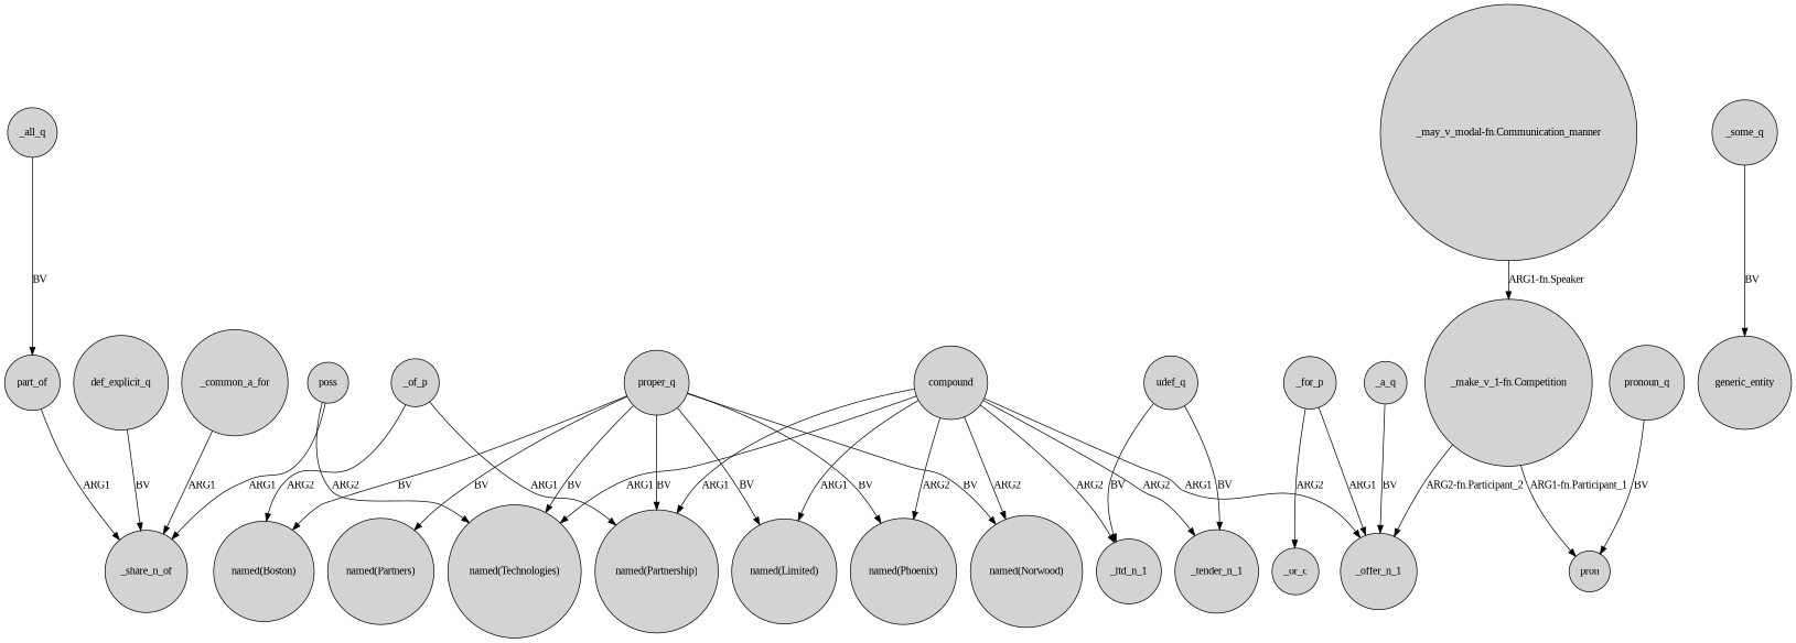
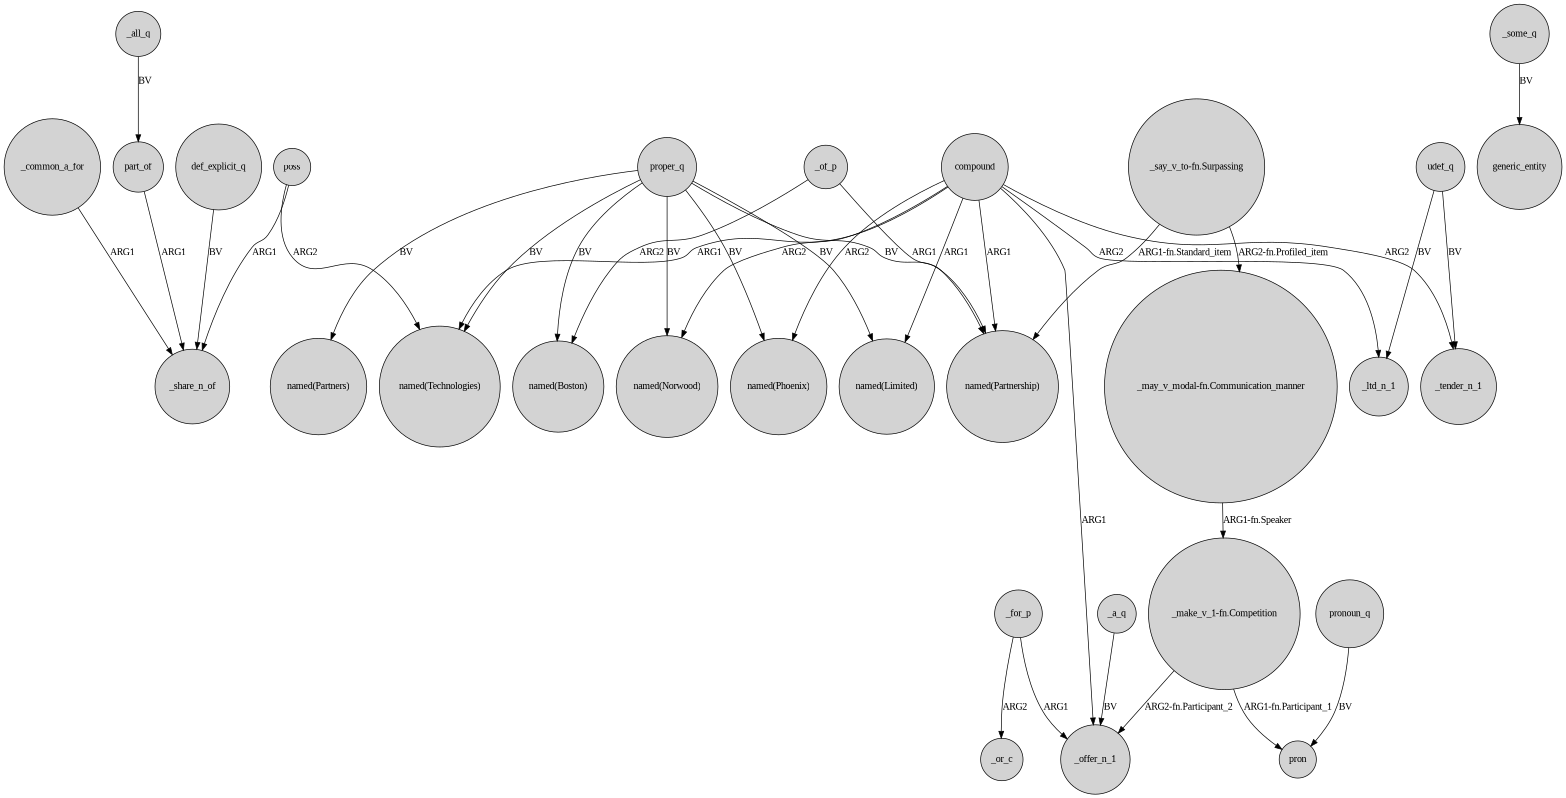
  digraph {
    fontname="Liberation Serif"
    node [fontname="Liberation Serif" shape=circle style=filled]
    edge [fontname="Liberation Serif"]
    proper_q
    "named(Technologies)"
    "named(Partnership)"
    "named(Phoenix)"
    "named(Boston)"
    "named(Norwood)"
    "named(Partners)"
    "named(Limited)"
    _for_p
    _offer_n_1
    _or_c
    _of_p
    def_explicit_q
    _share_n_of
    _common_a_for
    poss
    "_may_v_modal-fn.Communication_manner"
    "_make_v_1-fn.Competition"
    pron
    compound
    _tender_n_1
    _ltd_n_1
    _all_q
    part_of
    _some_q
    generic_entity
+   "_say_v_to-fn.Surpassing"
    udef_q
    pronoun_q
    _a_q
    proper_q -> "named(Technologies)" [label=BV]
    proper_q -> "named(Partnership)" [label=BV]
    proper_q -> "named(Phoenix)" [label=BV]
    proper_q -> "named(Boston)" [label=BV]
    proper_q -> "named(Norwood)" [label=BV]
    proper_q -> "named(Partners)" [label=BV]
    proper_q -> "named(Limited)" [label=BV]
    _for_p -> _offer_n_1 [label=ARG1]
    _for_p -> _or_c [label=ARG2]
    _of_p -> "named(Partnership)" [label=ARG1]
    _of_p -> "named(Boston)" [label=ARG2]
    def_explicit_q -> _share_n_of [label=BV]
    _common_a_for -> _share_n_of [label=ARG1]
    poss -> "named(Technologies)" [label=ARG2]
    poss -> _share_n_of [label=ARG1]
    "_may_v_modal-fn.Communication_manner" -> "_make_v_1-fn.Competition" [label="ARG1-fn.Speaker"]
    "_make_v_1-fn.Competition" -> _offer_n_1 [label="ARG2-fn.Participant_2"]
    "_make_v_1-fn.Competition" -> pron [label="ARG1-fn.Participant_1"]
    compound -> "named(Technologies)" [label=ARG1]
    compound -> "named(Partnership)" [label=ARG1]
    compound -> "named(Phoenix)" [label=ARG2]
    compound -> "named(Norwood)" [label=ARG2]
    compound -> "named(Limited)" [label=ARG1]
    compound -> _offer_n_1 [label=ARG1]
    compound -> _tender_n_1 [label=ARG2]
    compound -> _ltd_n_1 [label=ARG2]
    _all_q -> part_of [label=BV]
    part_of -> _share_n_of [label=ARG1]
    _some_q -> generic_entity [label=BV]
+   "_say_v_to-fn.Surpassing" -> "named(Partnership)" [label="ARG1-fn.Standard_item"]
+   "_say_v_to-fn.Surpassing" -> "_may_v_modal-fn.Communication_manner" [label="ARG2-fn.Profiled_item"]
    udef_q -> _tender_n_1 [label=BV]
    udef_q -> _ltd_n_1 [label=BV]
    pronoun_q -> pron [label=BV]
    _a_q -> _offer_n_1 [label=BV]
  }
